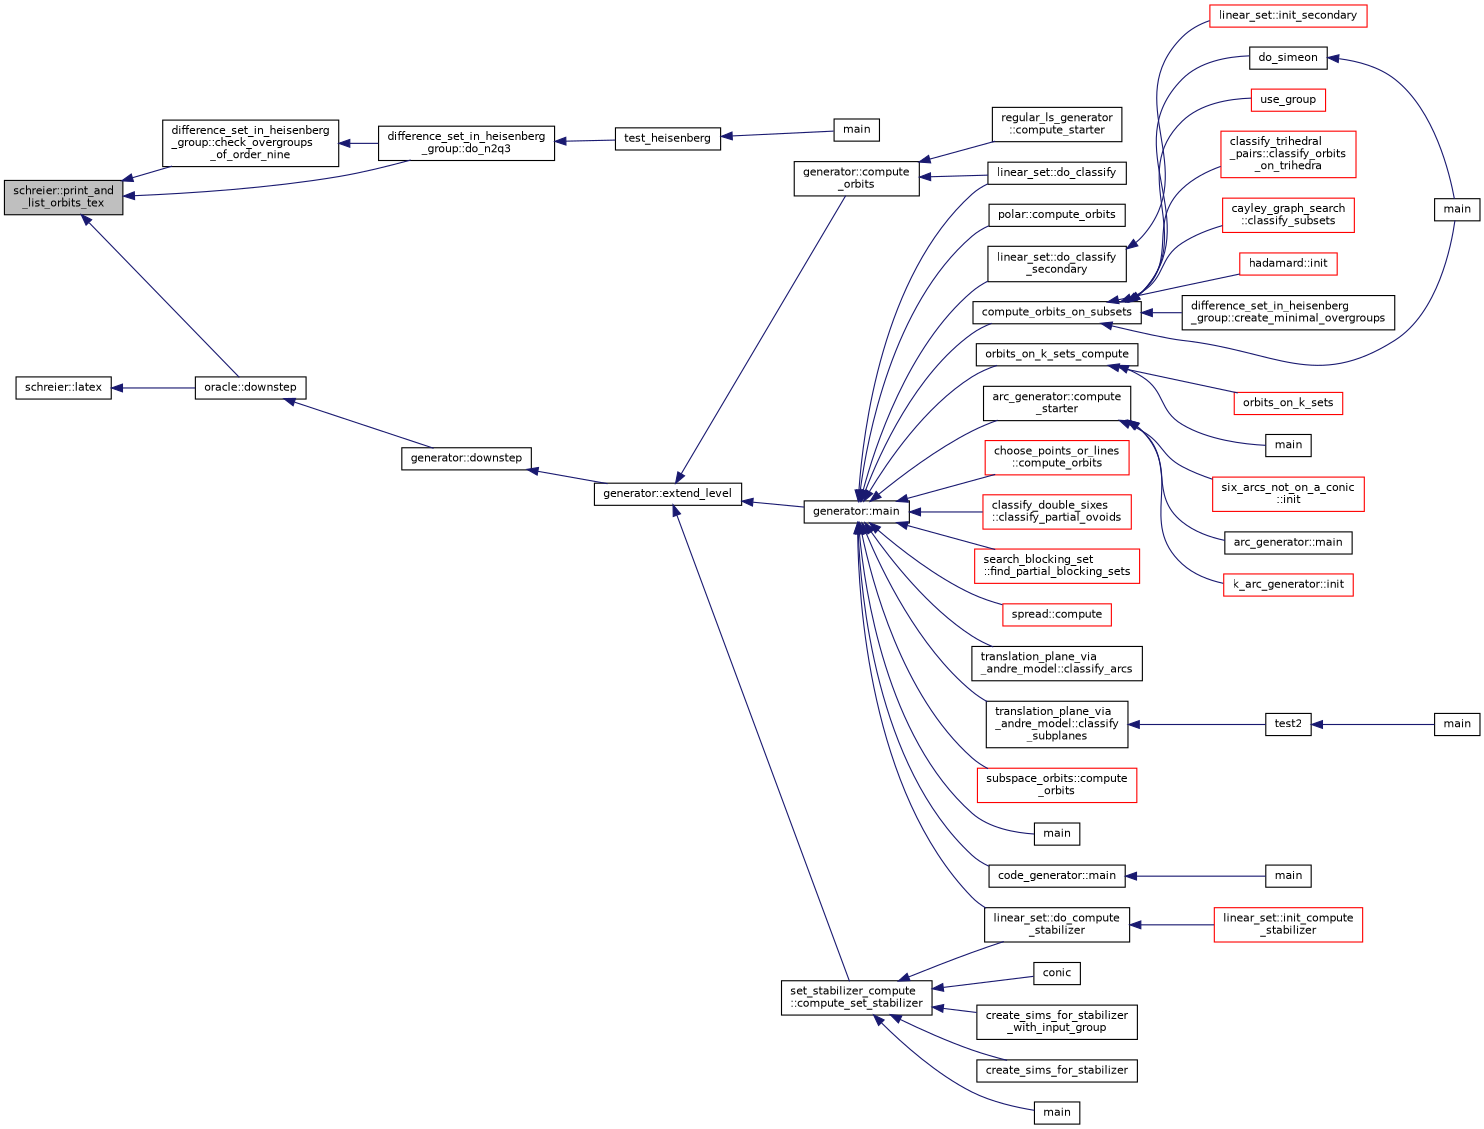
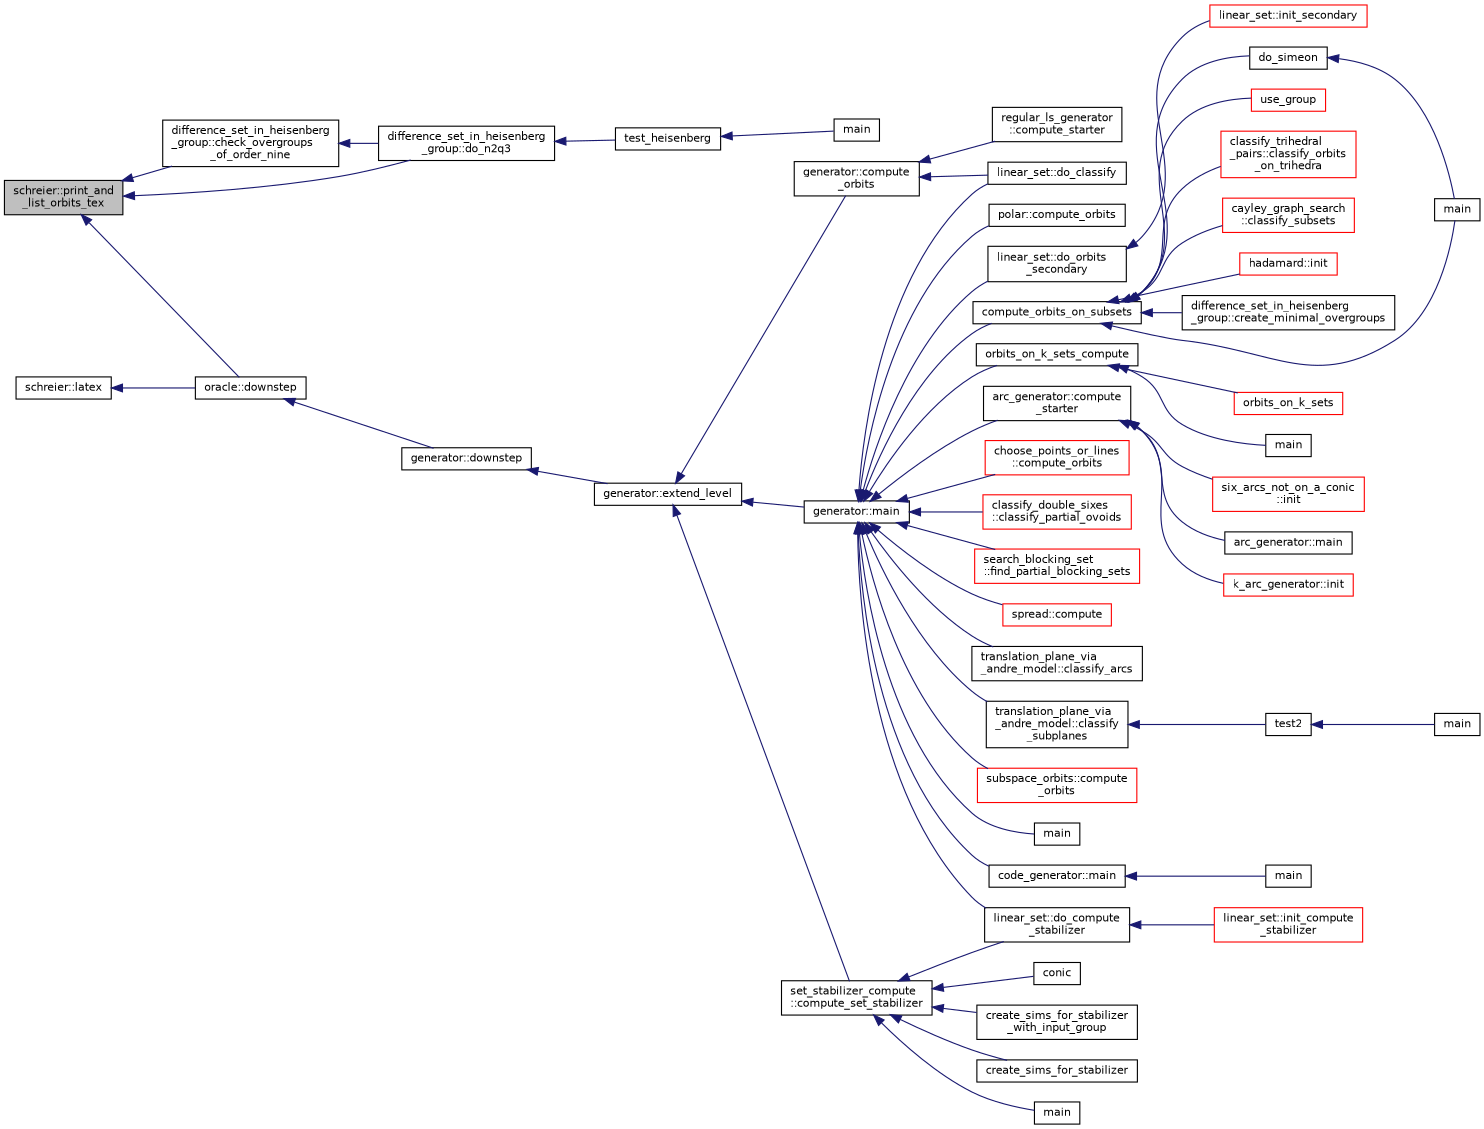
  digraph {
    rankdir=LR
    node [color=black fillcolor=white fontname=Helvetica fontsize=10 shape=record style=filled]
    edge [color=midnightblue dir=back fontname=Helvetica fontsize=10 labelfontname=Helvetica labelfontsize=10 style=solid]
    n1 [fillcolor=grey75 fontcolor=black height=0.2 label="schreier::print_and\l_list_orbits_tex" width=0.4]
    n2 [height=0.2 label="difference_set_in_heisenberg\l_group::do_n2q3" width=0.4]
    n3 [height=0.2 label="difference_set_in_heisenberg\l_group::check_overgroups\l_of_order_nine" width=0.4]
    n4 [height=0.2 label="oracle::downstep" width=0.4]
    n5 [height=0.2 label=test_heisenberg width=0.4]
    n6 [height=0.2 label="schreier::latex" width=0.4]
    n7 [height=0.2 label=main width=0.4]
    n8 [height=0.2 label="generator::downstep" width=0.4]
    n9 [height=0.2 label="generator::extend_level" width=0.4]
    n10 [height=0.2 label="set_stabilizer_compute\l::compute_set_stabilizer" width=0.4]
    n11 [height=0.2 label="generator::compute\l_orbits" width=0.4]
    n12 [height=0.2 label="generator::main" width=0.4]
    n13 [height=0.2 label=main width=0.4]
    n14 [height=0.2 label=conic width=0.4]
    n15 [height=0.2 label="linear_set::do_compute\l_stabilizer" width=0.4]
    n16 [height=0.2 label=create_sims_for_stabilizer width=0.4]
    n17 [height=0.2 label="create_sims_for_stabilizer\l_with_input_group" width=0.4]
    n18 [height=0.2 label="regular_ls_generator\l::compute_starter" width=0.4]
    n19 [height=0.2 label="linear_set::do_classify" width=0.4]
    n20 [height=0.2 label=main width=0.4]
    n21 [height=0.2 label="code_generator::main" width=0.4]
    n22 [height=0.2 label="polar::compute_orbits" width=0.4]
-   n23 [height=0.2 label="linear_set::do_classify\l_secondary" width=0.4]
+   n23 [height=0.2 label="linear_set::do_orbits\l_secondary" width=0.4]
    n24 [height=0.2 label=compute_orbits_on_subsets width=0.4]
    n25 [height=0.2 label=orbits_on_k_sets_compute width=0.4]
    n26 [height=0.2 label="arc_generator::compute\l_starter" width=0.4]
    n27 [color=red height=0.2 label="choose_points_or_lines\l::compute_orbits" width=0.4]
    n28 [color=red height=0.2 label="classify_double_sixes\l::classify_partial_ovoids" width=0.4]
    n29 [color=red height=0.2 label="search_blocking_set\l::find_partial_blocking_sets" width=0.4]
    n30 [color=red height=0.2 label="spread::compute" width=0.4]
    n31 [height=0.2 label="translation_plane_via\l_andre_model::classify_arcs" width=0.4]
    n32 [height=0.2 label="translation_plane_via\l_andre_model::classify\l_subplanes" width=0.4]
    n33 [color=red height=0.2 label="subspace_orbits::compute\l_orbits" width=0.4]
    n34 [color=red height=0.2 label="linear_set::init_compute\l_stabilizer" width=0.4]
    n35 [height=0.2 label=main width=0.4]
    n36 [height=0.2 label=test2 width=0.4]
    n37 [height=0.2 label=main width=0.4]
    n38 [color=red height=0.2 label="linear_set::init_secondary" width=0.4]
    n39 [color=red height=0.2 label="cayley_graph_search\l::classify_subsets" width=0.4]
    n40 [color=red height=0.2 label="hadamard::init" width=0.4]
    n41 [height=0.2 label="difference_set_in_heisenberg\l_group::create_minimal_overgroups" width=0.4]
    n42 [height=0.2 label=main width=0.4]
    n43 [height=0.2 label=do_simeon width=0.4]
    n44 [color=red height=0.2 label=use_group width=0.4]
    n45 [color=red height=0.2 label="classify_trihedral\l_pairs::classify_orbits\l_on_trihedra" width=0.4]
    n46 [height=0.2 label=main width=0.4]
    n47 [color=red height=0.2 label=orbits_on_k_sets width=0.4]
    n48 [height=0.2 label="arc_generator::main" width=0.4]
    n49 [color=red height=0.2 label="k_arc_generator::init" width=0.4]
    n50 [color=red height=0.2 label="six_arcs_not_on_a_conic\l::init" width=0.4]
    n1 -> n2
    n1 -> n3
    n1 -> n4
    n2 -> n5
    n3 -> n2
    n4 -> n8
    n5 -> n7
    n6 -> n4
    n8 -> n9
    n9 -> n10
    n9 -> n11
    n9 -> n12
    n10 -> n13
    n10 -> n14
    n10 -> n15
    n10 -> n16
    n10 -> n17
    n11 -> n18
    n11 -> n19
    n12 -> n15
    n12 -> n19
    n12 -> n20
    n12 -> n21
    n12 -> n22
    n12 -> n23
    n12 -> n24
    n12 -> n25
    n12 -> n26
    n12 -> n27
    n12 -> n28
    n12 -> n29
    n12 -> n30
    n12 -> n31
    n12 -> n32
    n12 -> n33
    n15 -> n34
    n21 -> n35
    n23 -> n38
    n24 -> n39
    n24 -> n40
    n24 -> n41
    n24 -> n42
    n24 -> n43
    n24 -> n44
    n24 -> n45
    n25 -> n46
    n25 -> n47
    n26 -> n48
    n26 -> n49
    n26 -> n50
    n32 -> n36
    n36 -> n37
    n43 -> n42
  }
